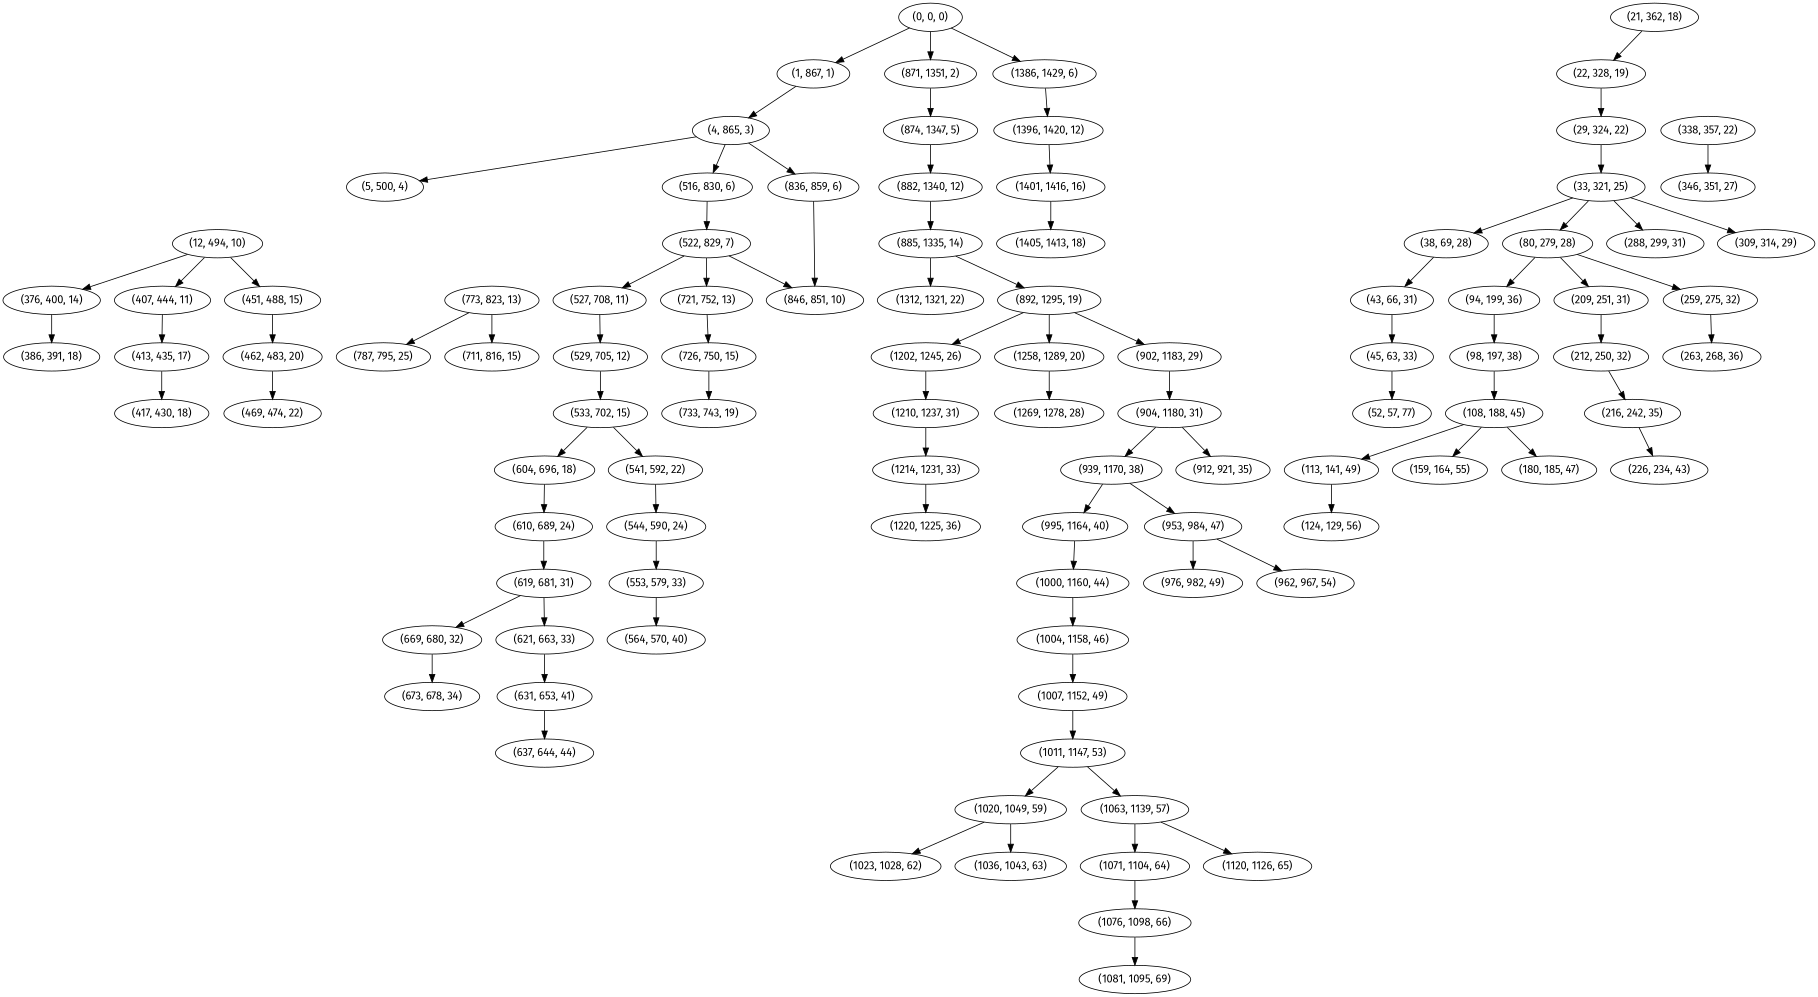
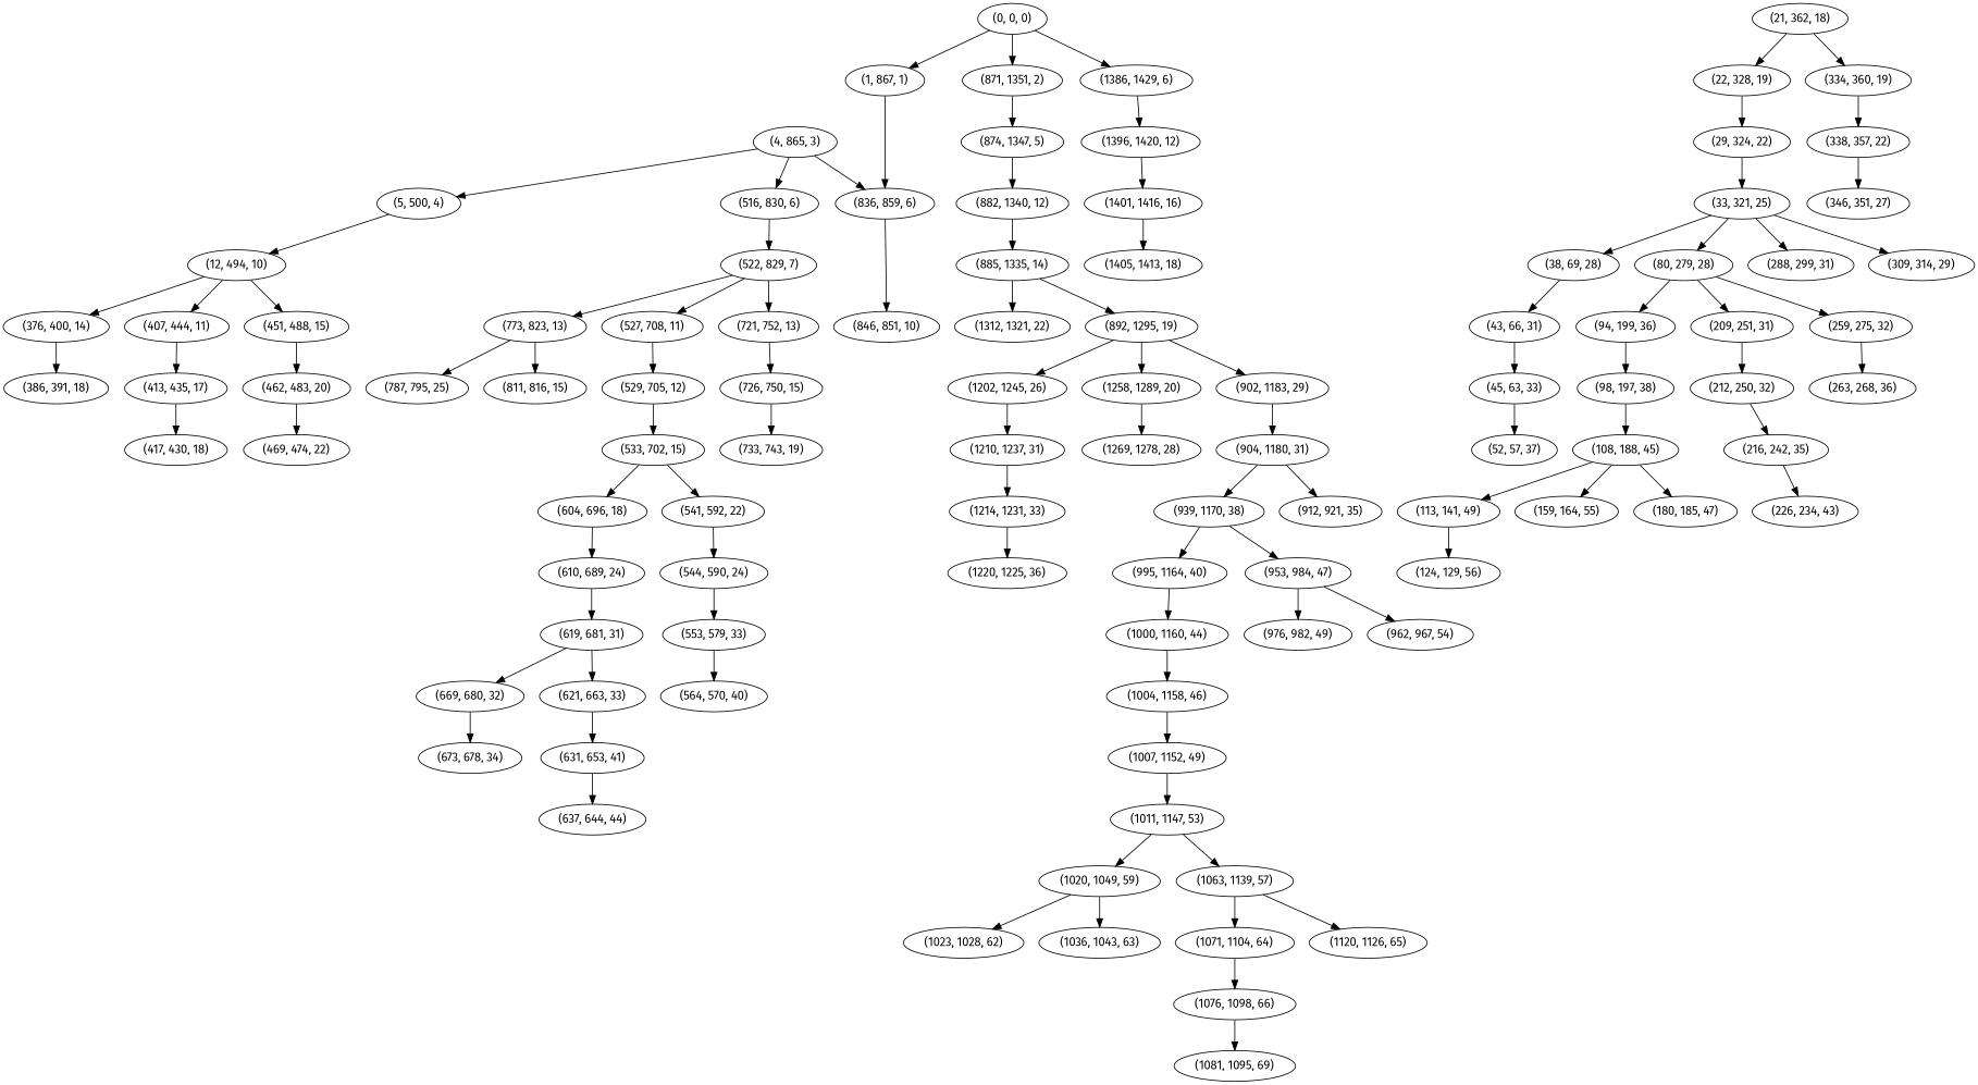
  digraph {
    fontname="Fira Sans"
    node [fontname="Fira Sans"]
    edge [fontname="Fira Sans"]
    "(0, 0, 0)"
    "(1, 867, 1)"
    "(871, 1351, 2)"
    "(1386, 1429, 6)"
    "(4, 865, 3)"
    "(874, 1347, 5)"
    "(1396, 1420, 12)"
    "(5, 500, 4)"
    "(516, 830, 6)"
    "(836, 859, 6)"
    "(12, 494, 10)"
    "(522, 829, 7)"
    "(846, 851, 10)"
    "(376, 400, 14)"
    "(407, 444, 11)"
    "(451, 488, 15)"
    "(386, 391, 18)"
    "(413, 435, 17)"
    "(462, 483, 20)"
    "(21, 362, 18)"
    "(22, 328, 19)"
+   "(334, 360, 19)"
    "(29, 324, 22)"
    "(338, 357, 22)"
    "(33, 321, 25)"
    "(38, 69, 28)"
    "(80, 279, 28)"
    "(288, 299, 31)"
    "(309, 314, 29)"
    "(43, 66, 31)"
    "(94, 199, 36)"
    "(209, 251, 31)"
    "(259, 275, 32)"
    "(45, 63, 33)"
-   "(52, 57, 37)" [label="(52, 57, 77)"]
+   "(52, 57, 37)"
    "(98, 197, 38)"
    "(212, 250, 32)"
    "(263, 268, 36)"
    "(108, 188, 45)"
    "(113, 141, 49)"
    "(159, 164, 55)"
    "(180, 185, 47)"
    "(124, 129, 56)"
    "(216, 242, 35)"
    "(226, 234, 43)"
    "(346, 351, 27)"
    "(417, 430, 18)"
    "(469, 474, 22)"
    "(527, 708, 11)"
    "(721, 752, 13)"
    "(773, 823, 13)"
    "(529, 705, 12)"
    "(726, 750, 15)"
    "(787, 795, 25)"
-   "(811, 816, 15)" [label="(711, 816, 15)"]
+   "(811, 816, 15)"
    "(533, 702, 15)"
    "(541, 592, 22)"
    "(604, 696, 18)"
    "(544, 590, 24)"
    "(610, 689, 24)"
    "(553, 579, 33)"
    "(564, 570, 40)"
    "(619, 681, 31)"
    "(621, 663, 33)"
    "(669, 680, 32)"
    "(631, 653, 41)"
    "(673, 678, 34)"
    "(637, 644, 44)"
    "(733, 743, 19)"
    "(882, 1340, 12)"
    "(885, 1335, 14)"
    "(892, 1295, 19)"
    "(1312, 1321, 22)"
    "(902, 1183, 29)"
    "(1202, 1245, 26)"
    "(1258, 1289, 20)"
    "(904, 1180, 31)"
    "(1210, 1237, 31)"
    "(1269, 1278, 28)"
    "(912, 921, 35)"
    "(939, 1170, 38)"
    "(953, 984, 47)"
    "(995, 1164, 40)"
    "(962, 967, 54)"
    "(976, 982, 49)"
    "(1000, 1160, 44)"
    "(1004, 1158, 46)"
    "(1007, 1152, 49)"
    "(1011, 1147, 53)"
    "(1020, 1049, 59)"
    "(1063, 1139, 57)"
    "(1023, 1028, 62)"
    "(1036, 1043, 63)"
    "(1071, 1104, 64)"
    "(1120, 1126, 65)"
    "(1076, 1098, 66)"
    "(1081, 1095, 69)"
    "(1214, 1231, 33)"
    "(1220, 1225, 36)"
    "(1401, 1416, 16)"
    "(1405, 1413, 18)"
    "(0, 0, 0)" -> "(1, 867, 1)"
    "(0, 0, 0)" -> "(871, 1351, 2)"
    "(0, 0, 0)" -> "(1386, 1429, 6)"
-   "(1, 867, 1)" -> "(4, 865, 3)"
+   "(1, 867, 1)" -> "(836, 859, 6)"
    "(871, 1351, 2)" -> "(874, 1347, 5)"
    "(1386, 1429, 6)" -> "(1396, 1420, 12)"
    "(4, 865, 3)" -> "(5, 500, 4)"
    "(4, 865, 3)" -> "(516, 830, 6)"
    "(4, 865, 3)" -> "(836, 859, 6)"
    "(874, 1347, 5)" -> "(882, 1340, 12)"
    "(1396, 1420, 12)" -> "(1401, 1416, 16)"
+   "(5, 500, 4)" -> "(12, 494, 10)"
    "(516, 830, 6)" -> "(522, 829, 7)"
    "(836, 859, 6)" -> "(846, 851, 10)"
    "(12, 494, 10)" -> "(376, 400, 14)"
    "(12, 494, 10)" -> "(407, 444, 11)"
    "(12, 494, 10)" -> "(451, 488, 15)"
    "(522, 829, 7)" -> "(527, 708, 11)"
    "(522, 829, 7)" -> "(721, 752, 13)"
-   "(522, 829, 7)" -> "(846, 851, 10)"
+   "(522, 829, 7)" -> "(773, 823, 13)"
    "(376, 400, 14)" -> "(386, 391, 18)"
    "(407, 444, 11)" -> "(413, 435, 17)"
    "(451, 488, 15)" -> "(462, 483, 20)"
    "(413, 435, 17)" -> "(417, 430, 18)"
    "(462, 483, 20)" -> "(469, 474, 22)"
    "(21, 362, 18)" -> "(22, 328, 19)"
+   "(21, 362, 18)" -> "(334, 360, 19)"
    "(22, 328, 19)" -> "(29, 324, 22)"
+   "(334, 360, 19)" -> "(338, 357, 22)"
    "(29, 324, 22)" -> "(33, 321, 25)"
    "(338, 357, 22)" -> "(346, 351, 27)"
    "(33, 321, 25)" -> "(38, 69, 28)"
    "(33, 321, 25)" -> "(80, 279, 28)"
    "(33, 321, 25)" -> "(288, 299, 31)"
    "(33, 321, 25)" -> "(309, 314, 29)"
    "(38, 69, 28)" -> "(43, 66, 31)"
    "(80, 279, 28)" -> "(94, 199, 36)"
    "(80, 279, 28)" -> "(209, 251, 31)"
    "(80, 279, 28)" -> "(259, 275, 32)"
    "(43, 66, 31)" -> "(45, 63, 33)"
    "(94, 199, 36)" -> "(98, 197, 38)"
    "(209, 251, 31)" -> "(212, 250, 32)"
    "(259, 275, 32)" -> "(263, 268, 36)"
    "(45, 63, 33)" -> "(52, 57, 37)"
    "(98, 197, 38)" -> "(108, 188, 45)"
    "(212, 250, 32)" -> "(216, 242, 35)"
    "(108, 188, 45)" -> "(113, 141, 49)"
    "(108, 188, 45)" -> "(159, 164, 55)"
    "(108, 188, 45)" -> "(180, 185, 47)"
    "(113, 141, 49)" -> "(124, 129, 56)"
    "(216, 242, 35)" -> "(226, 234, 43)"
    "(527, 708, 11)" -> "(529, 705, 12)"
    "(721, 752, 13)" -> "(726, 750, 15)"
    "(773, 823, 13)" -> "(787, 795, 25)"
    "(773, 823, 13)" -> "(811, 816, 15)"
    "(529, 705, 12)" -> "(533, 702, 15)"
    "(726, 750, 15)" -> "(733, 743, 19)"
    "(533, 702, 15)" -> "(541, 592, 22)"
    "(533, 702, 15)" -> "(604, 696, 18)"
    "(541, 592, 22)" -> "(544, 590, 24)"
    "(604, 696, 18)" -> "(610, 689, 24)"
    "(544, 590, 24)" -> "(553, 579, 33)"
    "(610, 689, 24)" -> "(619, 681, 31)"
    "(553, 579, 33)" -> "(564, 570, 40)"
    "(619, 681, 31)" -> "(621, 663, 33)"
    "(619, 681, 31)" -> "(669, 680, 32)"
    "(621, 663, 33)" -> "(631, 653, 41)"
    "(669, 680, 32)" -> "(673, 678, 34)"
    "(631, 653, 41)" -> "(637, 644, 44)"
    "(882, 1340, 12)" -> "(885, 1335, 14)"
    "(885, 1335, 14)" -> "(892, 1295, 19)"
    "(885, 1335, 14)" -> "(1312, 1321, 22)"
    "(892, 1295, 19)" -> "(902, 1183, 29)"
    "(892, 1295, 19)" -> "(1202, 1245, 26)"
    "(892, 1295, 19)" -> "(1258, 1289, 20)"
    "(902, 1183, 29)" -> "(904, 1180, 31)"
    "(1202, 1245, 26)" -> "(1210, 1237, 31)"
    "(1258, 1289, 20)" -> "(1269, 1278, 28)"
    "(904, 1180, 31)" -> "(912, 921, 35)"
    "(904, 1180, 31)" -> "(939, 1170, 38)"
    "(1210, 1237, 31)" -> "(1214, 1231, 33)"
    "(939, 1170, 38)" -> "(953, 984, 47)"
    "(939, 1170, 38)" -> "(995, 1164, 40)"
    "(953, 984, 47)" -> "(962, 967, 54)"
    "(953, 984, 47)" -> "(976, 982, 49)"
    "(995, 1164, 40)" -> "(1000, 1160, 44)"
    "(1000, 1160, 44)" -> "(1004, 1158, 46)"
    "(1004, 1158, 46)" -> "(1007, 1152, 49)"
    "(1007, 1152, 49)" -> "(1011, 1147, 53)"
    "(1011, 1147, 53)" -> "(1020, 1049, 59)"
    "(1011, 1147, 53)" -> "(1063, 1139, 57)"
    "(1020, 1049, 59)" -> "(1023, 1028, 62)"
    "(1020, 1049, 59)" -> "(1036, 1043, 63)"
    "(1063, 1139, 57)" -> "(1071, 1104, 64)"
    "(1063, 1139, 57)" -> "(1120, 1126, 65)"
    "(1071, 1104, 64)" -> "(1076, 1098, 66)"
    "(1076, 1098, 66)" -> "(1081, 1095, 69)"
    "(1214, 1231, 33)" -> "(1220, 1225, 36)"
    "(1401, 1416, 16)" -> "(1405, 1413, 18)"
  }
